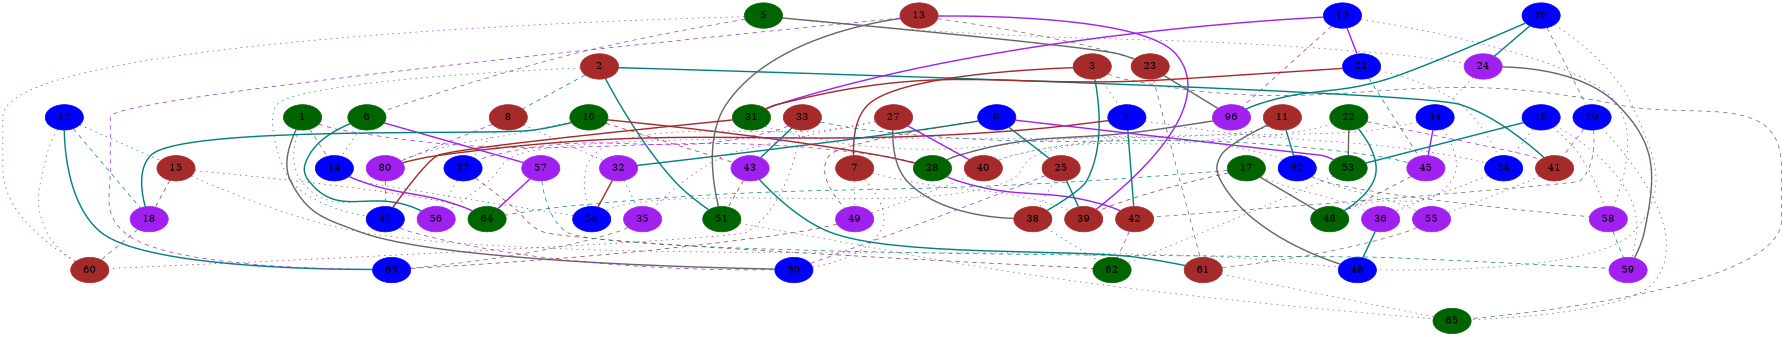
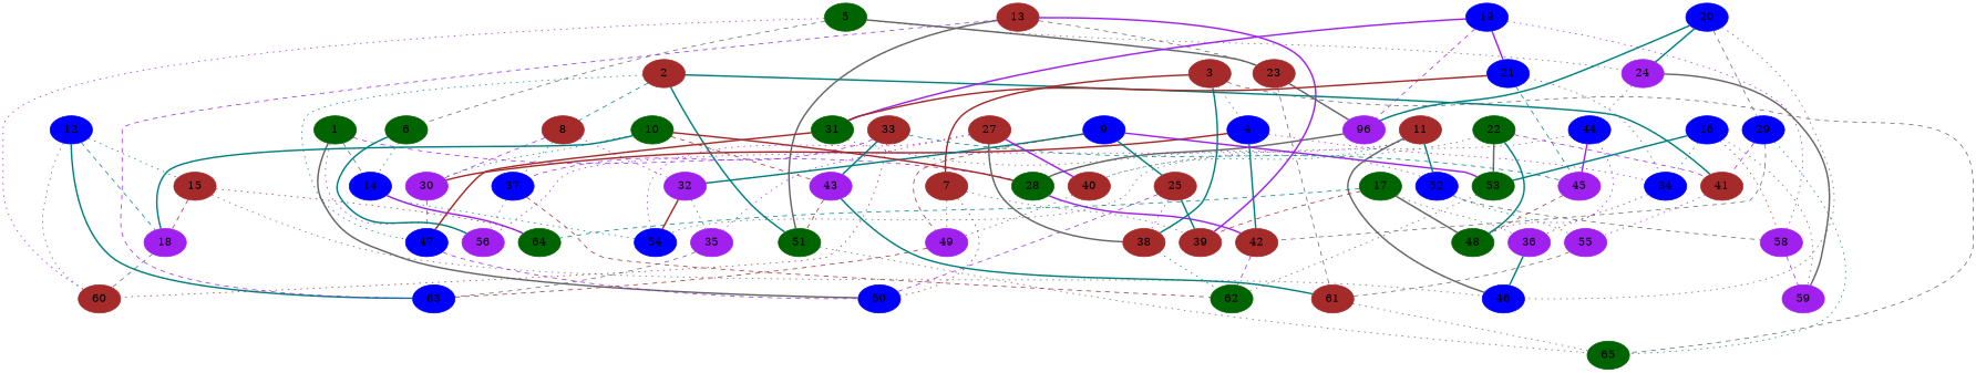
  graph {
    node [color=blue style=filled]
    edge [color=gray40 style=dotted]
    1 [color=darkgreen]
    14
    28 [color=darkgreen]
    50
    56 [color=purple]
    54
    64 [color=darkgreen]
    42 [color=brown]
    2 [color=brown]
    8 [color=brown]
    41 [color=brown]
    47
    51 [color=darkgreen]
-   30 [color=purple label=80]
+   30 [color=purple]
    32 [color=purple]
    37
    55 [color=purple]
    65 [color=darkgreen]
    3 [color=brown]
    4
    7 [color=brown]
    38 [color=brown]
    34
    39 [color=brown]
    49 [color=purple]
    62 [color=darkgreen]
    36 [color=purple]
    5 [color=darkgreen]
    6 [color=darkgreen]
    23 [color=brown]
    24 [color=purple]
    60 [color=brown]
-   57 [color=purple]
    n34 [color=purple label=96]
    61 [color=brown]
    59 [color=purple]
    44
    63
    35 [color=purple]
    9
    25 [color=brown]
    53 [color=darkgreen]
    10 [color=darkgreen]
    18 [color=purple]
    43 [color=purple]
    11 [color=brown]
    40 [color=brown]
    46
    52
    58 [color=purple]
    12
    15 [color=brown]
    13 [color=brown]
    16
    17 [color=darkgreen]
    48 [color=darkgreen]
    19
    21
    31 [color=darkgreen]
    45 [color=purple]
    20
    29
    22 [color=darkgreen]
    27 [color=brown]
    33 [color=brown]
    1 -- 14 [style=dashed]
    1 -- 28 [color=purple style=dashed]
    1 -- 50 [style=bold]
    1 -- 56 [color=purple]
    14 -- 54 [color=teal]
    14 -- 64 [color=purple style=bold]
    28 -- 42 [color=purple style=bold]
    42 -- 62 [color=purple style=dashed]
    2 -- 8 [color=teal style=dashed]
    2 -- 41 [color=teal style=bold]
    2 -- 47 [color=teal]
    2 -- 51 [color=teal style=bold]
    8 -- 30 [color=purple style=dashed]
    8 -- 32 [color=purple]
    8 -- 37 [color=teal]
    41 -- 55 [color=purple]
    47 -- 50 [color=purple style=dashed]
    51 -- 65
    30 -- 47 [color=brown style=dashed]
    32 -- 54 [color=brown style=bold]
    32 -- 35 [color=teal]
    37 -- 56
    37 -- 62 [color=brown style=dashed]
    55 -- 61 [style=dashed]
    3 -- 65 [style=dashed]
    3 -- 4
    3 -- 7 [color=brown style=bold]
    3 -- 38 [color=teal style=bold]
    4 -- 42 [color=teal style=bold]
    4 -- 30 [color=brown style=bold]
    4 -- 34 [color=purple]
    7 -- 50 [color=brown]
    7 -- 39
    7 -- 49
    38 -- 62 [color=teal]
    34 -- 36 [color=brown]
    49 -- 63 [color=brown style=dashed]
    36 -- 46 [color=teal style=bold]
    5 -- 6 [style=dashed]
    5 -- 23 [style=bold]
    5 -- 24
    5 -- 60 [color=purple]
    6 -- 14 [color=teal]
    6 -- 56 [color=teal style=bold]
-   6 -- 57 [color=purple style=bold]
    23 -- n34 [style=bold]
    23 -- 61 [style=dashed]
    24 -- 59 [style=bold]
    24 -- 44
-   57 -- 64 [color=purple style=bold]
-   57 -- 59 [color=teal style=dashed]
    n34 -- 28 [style=bold]
    61 -- 65
    44 -- 54
    44 -- 48 [color=purple]
    44 -- 45 [color=purple style=bold]
    35 -- 63 [style=dashed]
    9 -- 32 [color=teal style=bold]
    9 -- 49 [color=brown style=dashed]
    9 -- 25 [color=teal style=bold]
    9 -- 53 [color=purple style=bold]
    25 -- 50 [color=purple style=dashed]
    25 -- 38 [color=purple]
    25 -- 39 [color=teal style=bold]
    53 -- 62
    10 -- 28 [color=brown style=bold]
    10 -- 30 [color=teal]
    10 -- 18 [color=teal style=bold]
    10 -- 43 [color=brown style=dashed]
    18 -- 60 [style=dashed]
    43 -- 51 [color=brown style=dashed]
    43 -- 61 [color=teal style=bold]
    11 -- 56 [color=purple]
    11 -- 40 [color=teal]
    11 -- 46 [style=bold]
    11 -- 52 [color=teal style=bold]
    40 -- 49
    52 -- 55 [color=teal]
    52 -- 58 [style=dashed]
-   58 -- 59 [color=teal style=dashed]
+   58 -- 59 [color=purple style=dashed]
    12 -- 60
    12 -- 63 [color=teal style=bold]
    12 -- 18 [color=teal style=dashed]
    12 -- 15 [color=teal]
    15 -- 64 [color=brown]
    15 -- 18 [color=brown style=dashed]
    15 -- 46
    13 -- 51 [style=bold]
    13 -- 39 [color=purple style=bold]
    13 -- 23 [style=dashed]
    13 -- 63 [color=purple style=dashed]
    16 -- 34 [color=teal]
    16 -- 59
    16 -- 53 [color=teal style=bold]
    16 -- 58 [color=brown]
    17 -- 64 [color=teal style=dashed]
    17 -- 39 [color=brown style=dashed]
    17 -- 36
    17 -- 48 [style=bold]
    19 -- n34 [color=purple style=dashed]
    19 -- 58 [color=purple]
    19 -- 21 [color=purple style=bold]
    19 -- 31 [color=purple style=bold]
    21 -- 34
    21 -- 31 [color=brown style=bold]
    21 -- 45 [color=teal style=dashed]
    31 -- 47 [color=brown style=bold]
    31 -- 52
    45 -- 48 [color=brown style=dashed]
    20 -- 24 [color=teal style=bold]
    20 -- n34 [color=teal style=bold]
    20 -- 46
    20 -- 29 [style=dashed]
    29 -- 42 [style=dashed]
    29 -- 41 [color=purple style=dashed]
    29 -- 65 [color=teal]
    22 -- 41 [color=purple style=dashed]
    22 -- 53 [style=bold]
    22 -- 40
    22 -- 48 [color=teal style=bold]
    27 -- 54 [color=purple]
    27 -- 38 [style=bold]
    27 -- 35 [color=purple]
    27 -- 40 [color=purple style=bold]
    33 -- 37 [color=purple style=dashed]
    33 -- 60 [color=brown]
    33 -- 43 [color=teal style=bold]
    33 -- 45 [color=teal style=dashed]
  }
